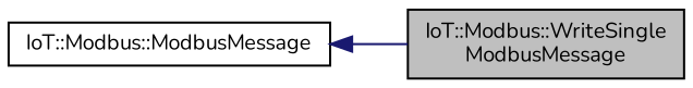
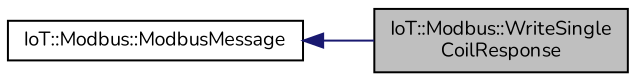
  digraph {
    rankdir=LR
    fontname=Nunito
    node [color=black fontname=Nunito fontsize=10 shape=record style=filled]
-   n1 [fillcolor=grey75 fontcolor=black height=0.2 label="IoT::Modbus::WriteSingle\lModbusMessage" width=0.4]
+   n1 [fillcolor=grey75 fontcolor=black height=0.2 label="IoT::Modbus::WriteSingle\lCoilResponse" width=0.4]
    n2 [fillcolor=white height=0.2 label="IoT::Modbus::ModbusMessage" width=0.4]
    n2 -> n1 [color=midnightblue dir=back fontname=Nunito fontsize=10 labelfontname=Helvetica labelfontsize=10 style=solid]
  }
